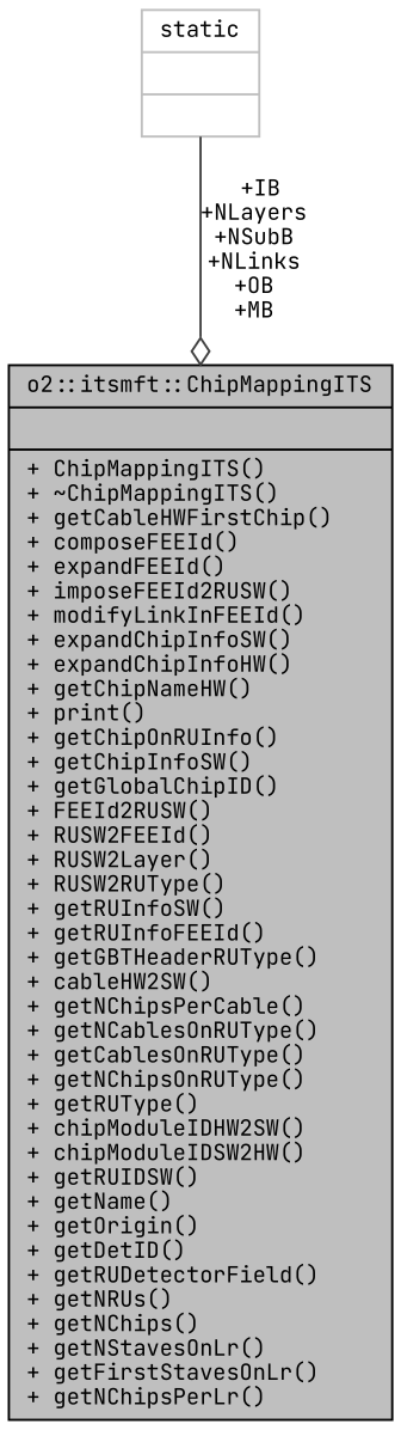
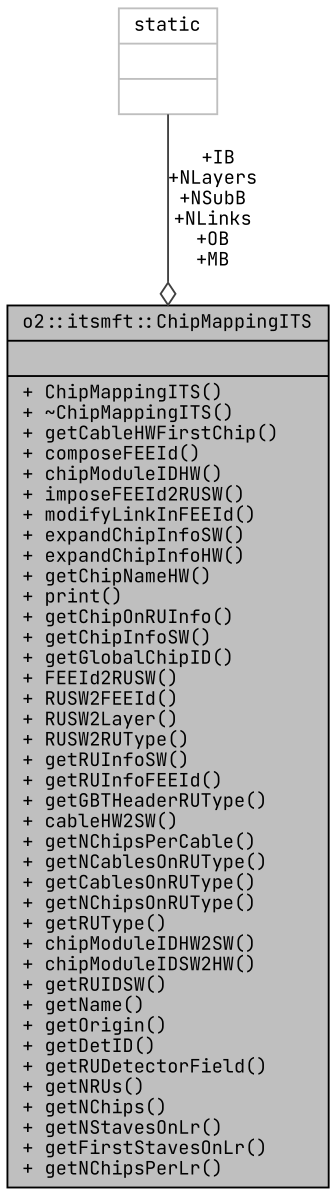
  digraph {
    fontname="JetBrains Mono"
    node [fontname="JetBrains Mono" fontsize=10 shape=record]
-   n1 [color=black fillcolor=grey75 fontcolor=black height=0.2 label="{o2::itsmft::ChipMappingITS\n||+ ChipMappingITS()\l+ ~ChipMappingITS()\l+ getCableHWFirstChip()\l+ composeFEEId()\l+ expandFEEId()\l+ imposeFEEId2RUSW()\l+ modifyLinkInFEEId()\l+ expandChipInfoSW()\l+ expandChipInfoHW()\l+ getChipNameHW()\l+ print()\l+ getChipOnRUInfo()\l+ getChipInfoSW()\l+ getGlobalChipID()\l+ FEEId2RUSW()\l+ RUSW2FEEId()\l+ RUSW2Layer()\l+ RUSW2RUType()\l+ getRUInfoSW()\l+ getRUInfoFEEId()\l+ getGBTHeaderRUType()\l+ cableHW2SW()\l+ getNChipsPerCable()\l+ getNCablesOnRUType()\l+ getCablesOnRUType()\l+ getNChipsOnRUType()\l+ getRUType()\l+ chipModuleIDHW2SW()\l+ chipModuleIDSW2HW()\l+ getRUIDSW()\l+ getName()\l+ getOrigin()\l+ getDetID()\l+ getRUDetectorField()\l+ getNRUs()\l+ getNChips()\l+ getNStavesOnLr()\l+ getFirstStavesOnLr()\l+ getNChipsPerLr()\l}" style=filled width=0.4]
+   n1 [color=black fillcolor=grey75 fontcolor=black height=0.2 label="{o2::itsmft::ChipMappingITS\n||+ ChipMappingITS()\l+ ~ChipMappingITS()\l+ getCableHWFirstChip()\l+ composeFEEId()\l+ chipModuleIDHW()\l+ imposeFEEId2RUSW()\l+ modifyLinkInFEEId()\l+ expandChipInfoSW()\l+ expandChipInfoHW()\l+ getChipNameHW()\l+ print()\l+ getChipOnRUInfo()\l+ getChipInfoSW()\l+ getGlobalChipID()\l+ FEEId2RUSW()\l+ RUSW2FEEId()\l+ RUSW2Layer()\l+ RUSW2RUType()\l+ getRUInfoSW()\l+ getRUInfoFEEId()\l+ getGBTHeaderRUType()\l+ cableHW2SW()\l+ getNChipsPerCable()\l+ getNCablesOnRUType()\l+ getCablesOnRUType()\l+ getNChipsOnRUType()\l+ getRUType()\l+ chipModuleIDHW2SW()\l+ chipModuleIDSW2HW()\l+ getRUIDSW()\l+ getName()\l+ getOrigin()\l+ getDetID()\l+ getRUDetectorField()\l+ getNRUs()\l+ getNChips()\l+ getNStavesOnLr()\l+ getFirstStavesOnLr()\l+ getNChipsPerLr()\l}" style=filled width=0.4]
    n2 [color=grey75 height=0.2 label="{static\n||}" width=0.4]
    n2 -> n1 [arrowhead=odiamond color=grey25 fontname="JetBrains Mono" fontsize=10 label=" +IB\n+NLayers\n+NSubB\n+NLinks\n+OB\n+MB" labelfontname=Helvetica labelfontsize=10 style=solid]
  }
